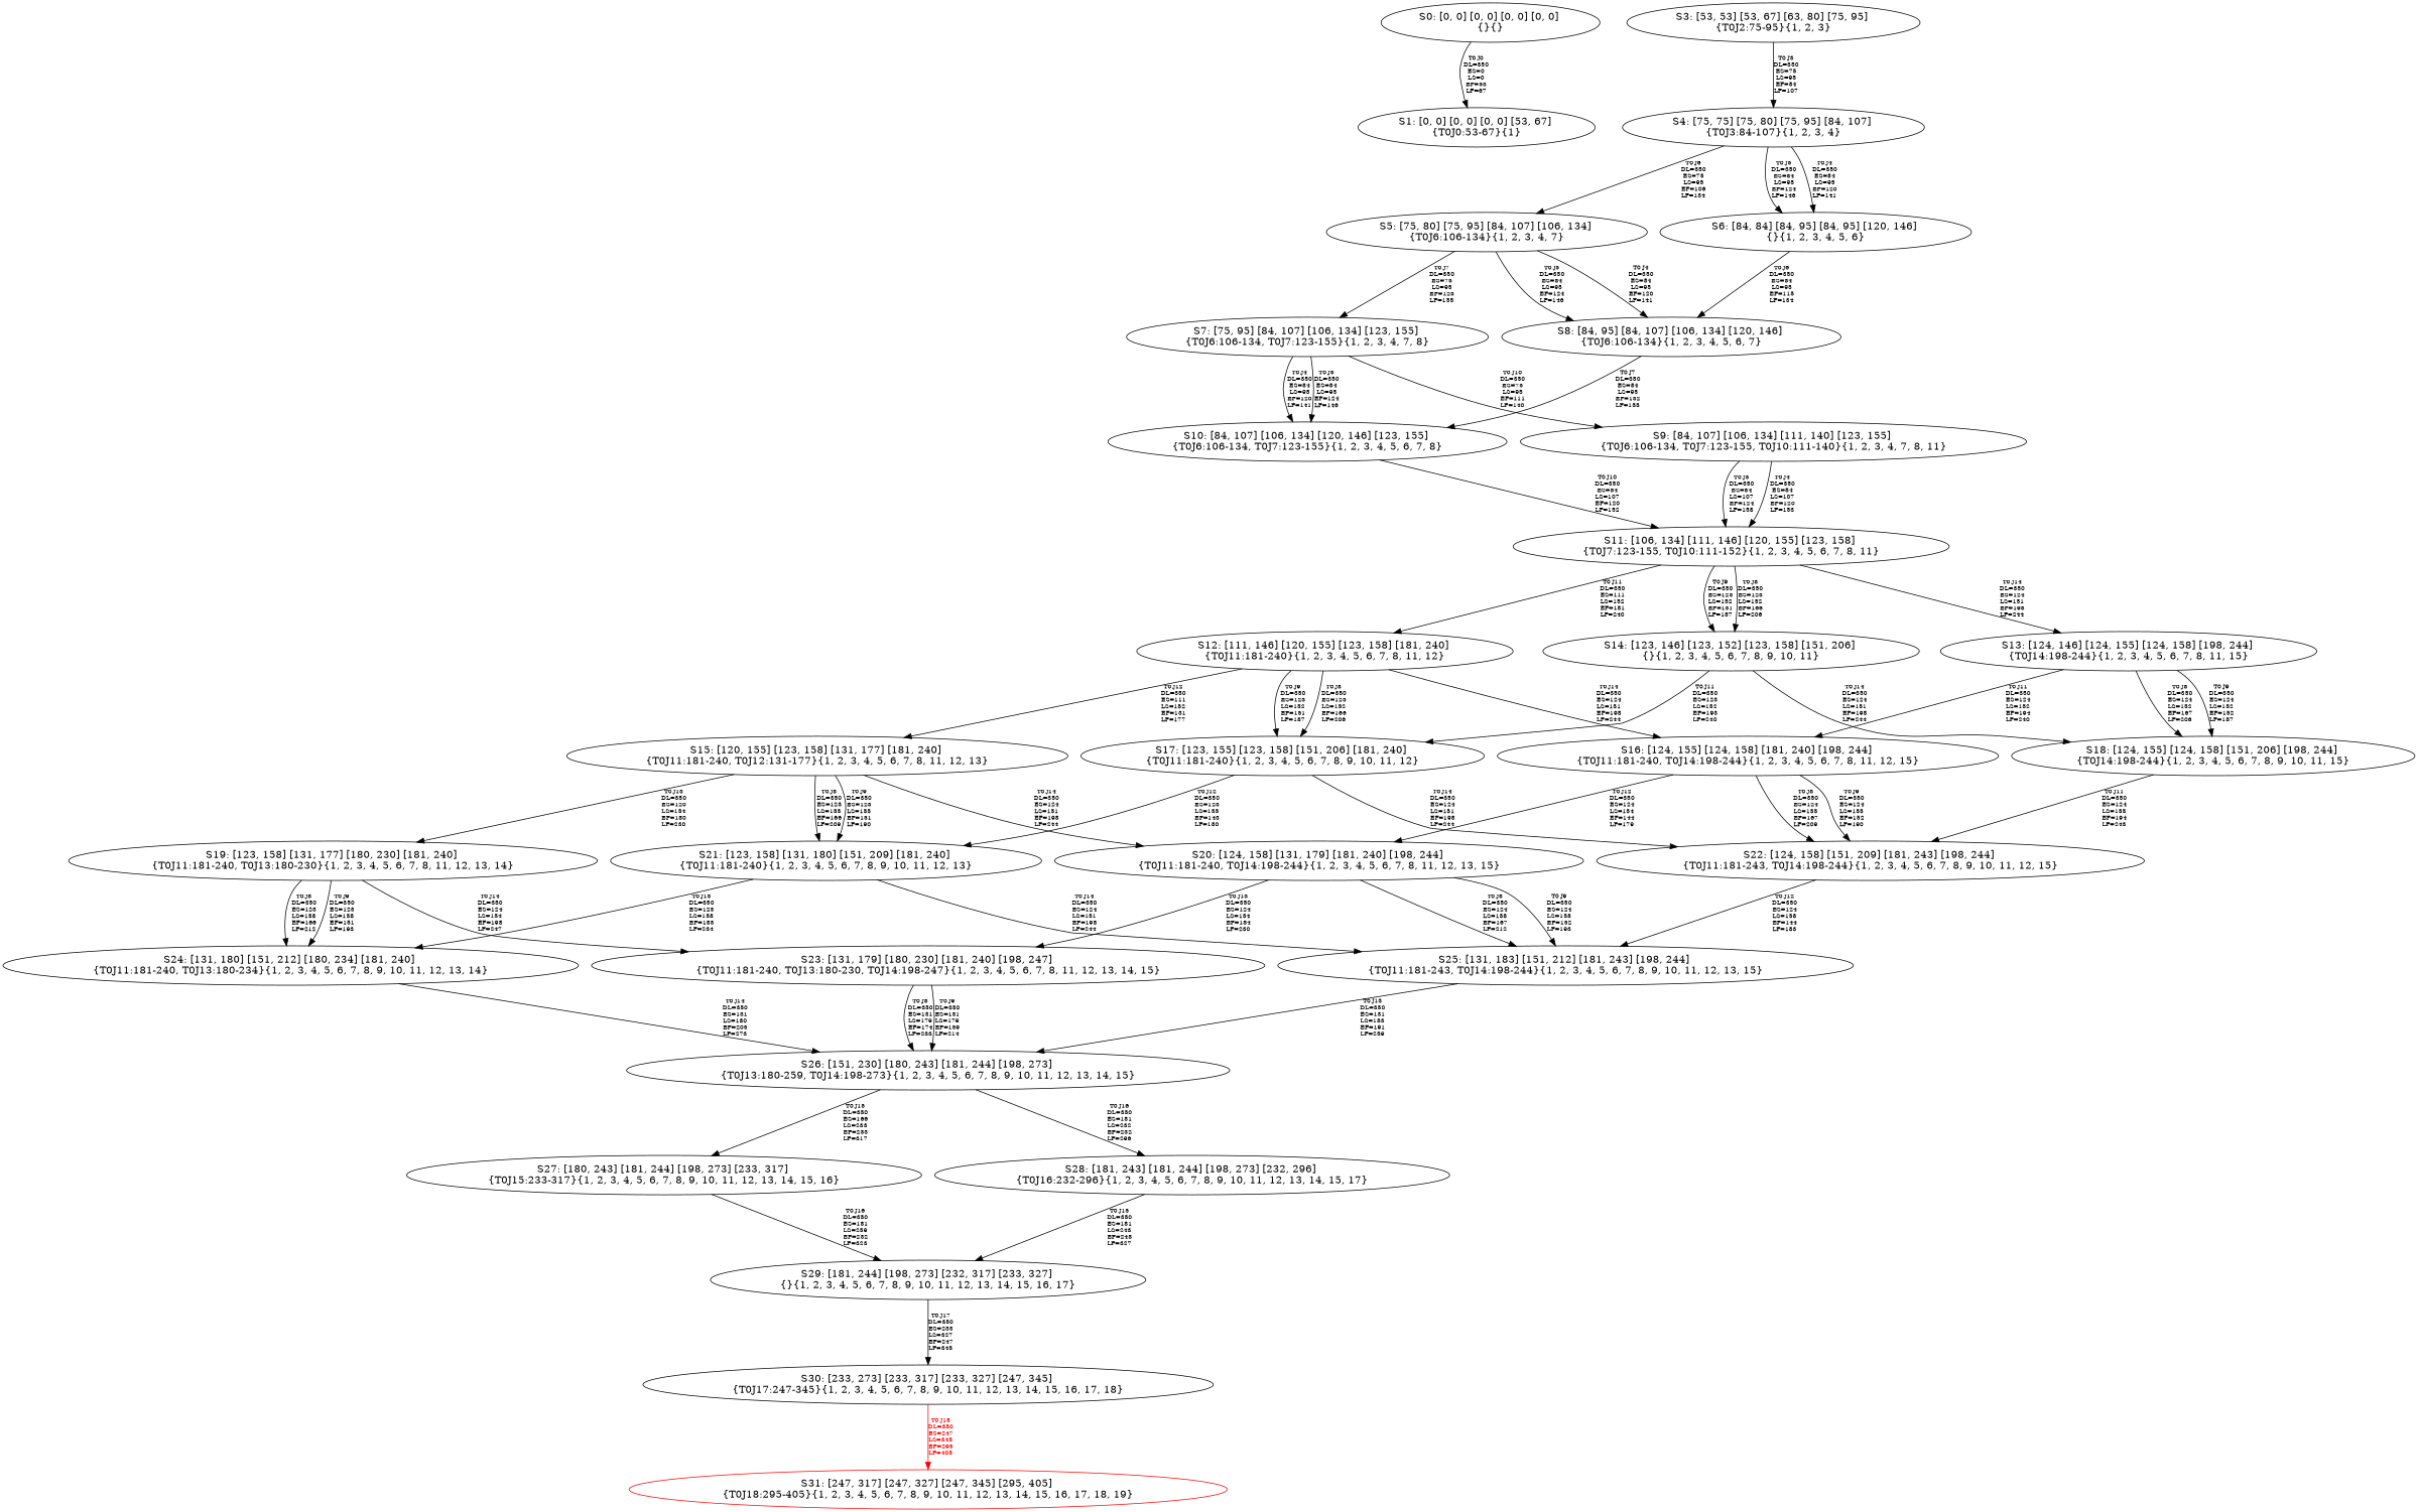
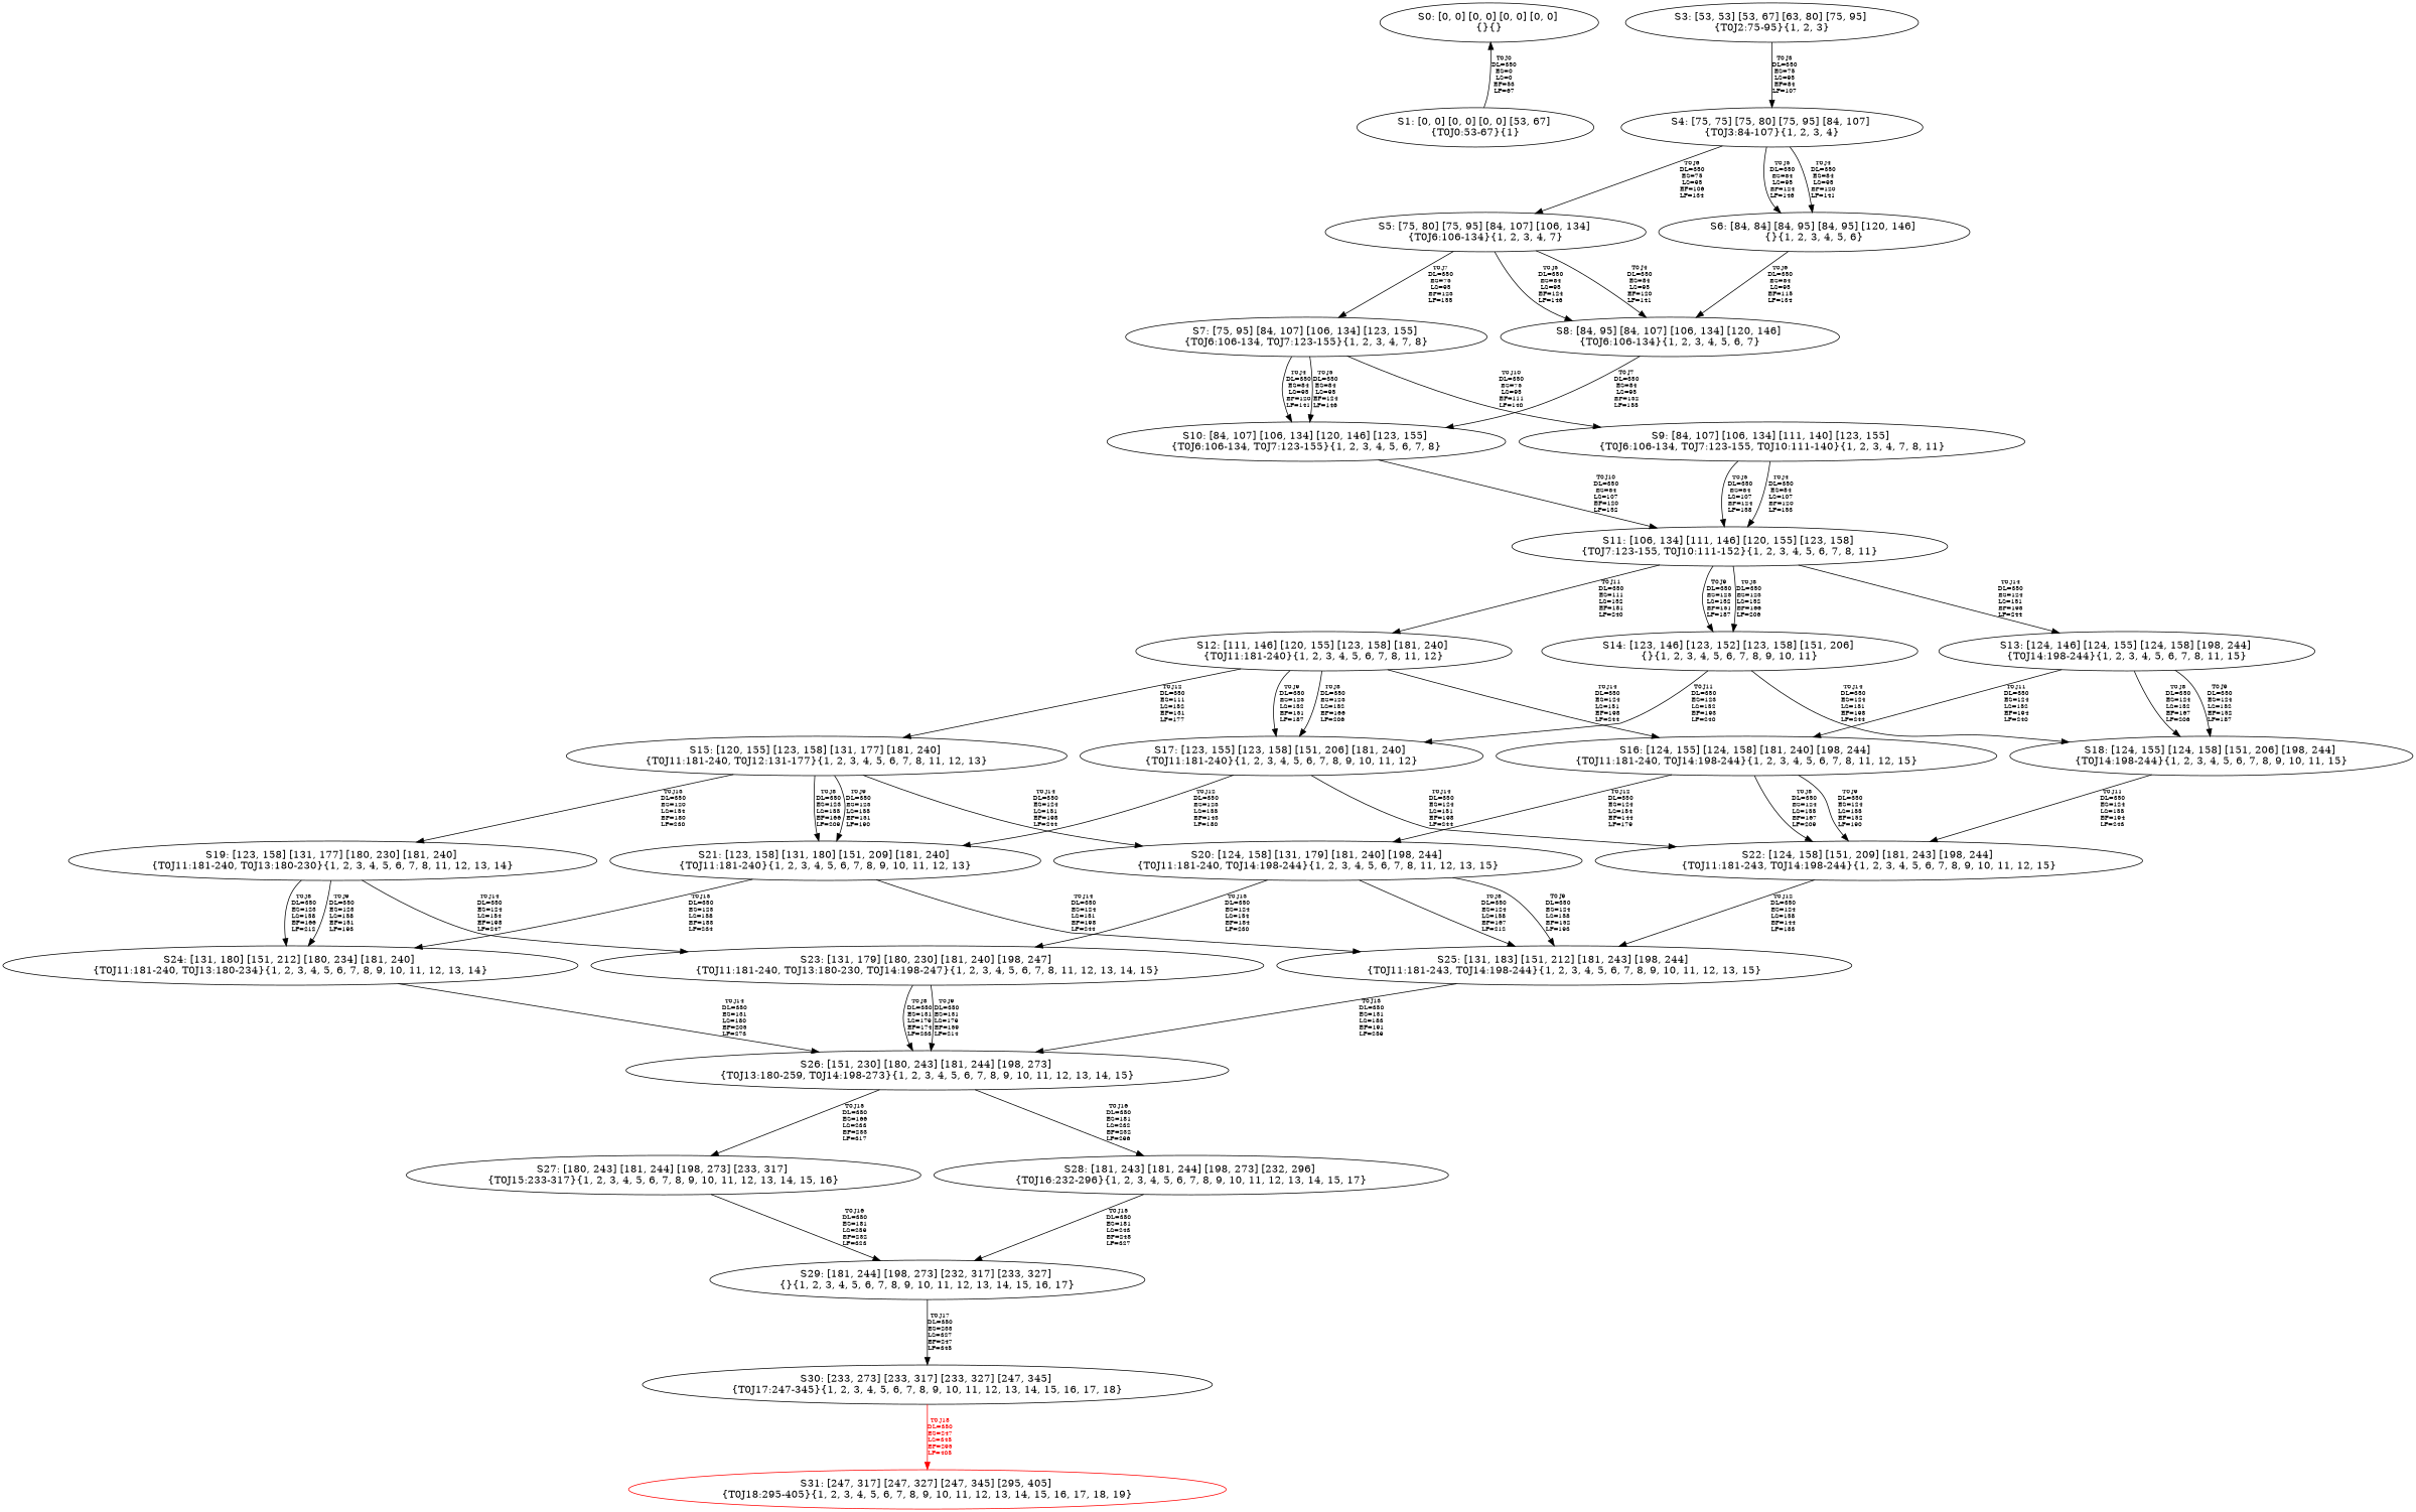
  digraph {
    edge [fontsize=8]
    n1 [label="S0: [0, 0] [0, 0] [0, 0] [0, 0] \n{}{}"]
    n2 [label="S1: [0, 0] [0, 0] [0, 0] [53, 67] \n{T0J0:53-67}{1}"]
    n3 [label="S3: [53, 53] [53, 67] [63, 80] [75, 95] \n{T0J2:75-95}{1, 2, 3}"]
    n4 [label="S4: [75, 75] [75, 80] [75, 95] [84, 107] \n{T0J3:84-107}{1, 2, 3, 4}"]
    n5 [label="S5: [75, 80] [75, 95] [84, 107] [106, 134] \n{T0J6:106-134}{1, 2, 3, 4, 7}"]
    n6 [label="S6: [84, 84] [84, 95] [84, 95] [120, 146] \n{}{1, 2, 3, 4, 5, 6}"]
    n7 [label="S7: [75, 95] [84, 107] [106, 134] [123, 155] \n{T0J6:106-134, T0J7:123-155}{1, 2, 3, 4, 7, 8}"]
    n8 [label="S8: [84, 95] [84, 107] [106, 134] [120, 146] \n{T0J6:106-134}{1, 2, 3, 4, 5, 6, 7}"]
    n9 [label="S9: [84, 107] [106, 134] [111, 140] [123, 155] \n{T0J6:106-134, T0J7:123-155, T0J10:111-140}{1, 2, 3, 4, 7, 8, 11}"]
    n10 [label="S10: [84, 107] [106, 134] [120, 146] [123, 155] \n{T0J6:106-134, T0J7:123-155}{1, 2, 3, 4, 5, 6, 7, 8}"]
    n11 [label="S11: [106, 134] [111, 146] [120, 155] [123, 158] \n{T0J7:123-155, T0J10:111-152}{1, 2, 3, 4, 5, 6, 7, 8, 11}"]
    n12 [label="S12: [111, 146] [120, 155] [123, 158] [181, 240] \n{T0J11:181-240}{1, 2, 3, 4, 5, 6, 7, 8, 11, 12}"]
    n13 [label="S13: [124, 146] [124, 155] [124, 158] [198, 244] \n{T0J14:198-244}{1, 2, 3, 4, 5, 6, 7, 8, 11, 15}"]
    n14 [label="S14: [123, 146] [123, 152] [123, 158] [151, 206] \n{}{1, 2, 3, 4, 5, 6, 7, 8, 9, 10, 11}"]
    n15 [label="S15: [120, 155] [123, 158] [131, 177] [181, 240] \n{T0J11:181-240, T0J12:131-177}{1, 2, 3, 4, 5, 6, 7, 8, 11, 12, 13}"]
    n16 [label="S16: [124, 155] [124, 158] [181, 240] [198, 244] \n{T0J11:181-240, T0J14:198-244}{1, 2, 3, 4, 5, 6, 7, 8, 11, 12, 15}"]
    n17 [label="S17: [123, 155] [123, 158] [151, 206] [181, 240] \n{T0J11:181-240}{1, 2, 3, 4, 5, 6, 7, 8, 9, 10, 11, 12}"]
    n18 [label="S18: [124, 155] [124, 158] [151, 206] [198, 244] \n{T0J14:198-244}{1, 2, 3, 4, 5, 6, 7, 8, 9, 10, 11, 15}"]
    n19 [label="S19: [123, 158] [131, 177] [180, 230] [181, 240] \n{T0J11:181-240, T0J13:180-230}{1, 2, 3, 4, 5, 6, 7, 8, 11, 12, 13, 14}"]
    n20 [label="S20: [124, 158] [131, 179] [181, 240] [198, 244] \n{T0J11:181-240, T0J14:198-244}{1, 2, 3, 4, 5, 6, 7, 8, 11, 12, 13, 15}"]
    n21 [label="S21: [123, 158] [131, 180] [151, 209] [181, 240] \n{T0J11:181-240}{1, 2, 3, 4, 5, 6, 7, 8, 9, 10, 11, 12, 13}"]
    n22 [label="S22: [124, 158] [151, 209] [181, 243] [198, 244] \n{T0J11:181-243, T0J14:198-244}{1, 2, 3, 4, 5, 6, 7, 8, 9, 10, 11, 12, 15}"]
    n23 [label="S23: [131, 179] [180, 230] [181, 240] [198, 247] \n{T0J11:181-240, T0J13:180-230, T0J14:198-247}{1, 2, 3, 4, 5, 6, 7, 8, 11, 12, 13, 14, 15}"]
    n24 [label="S24: [131, 180] [151, 212] [180, 234] [181, 240] \n{T0J11:181-240, T0J13:180-234}{1, 2, 3, 4, 5, 6, 7, 8, 9, 10, 11, 12, 13, 14}"]
    n25 [label="S25: [131, 183] [151, 212] [181, 243] [198, 244] \n{T0J11:181-243, T0J14:198-244}{1, 2, 3, 4, 5, 6, 7, 8, 9, 10, 11, 12, 13, 15}"]
    n26 [label="S26: [151, 230] [180, 243] [181, 244] [198, 273] \n{T0J13:180-259, T0J14:198-273}{1, 2, 3, 4, 5, 6, 7, 8, 9, 10, 11, 12, 13, 14, 15}"]
    n27 [label="S27: [180, 243] [181, 244] [198, 273] [233, 317] \n{T0J15:233-317}{1, 2, 3, 4, 5, 6, 7, 8, 9, 10, 11, 12, 13, 14, 15, 16}"]
    n28 [label="S28: [181, 243] [181, 244] [198, 273] [232, 296] \n{T0J16:232-296}{1, 2, 3, 4, 5, 6, 7, 8, 9, 10, 11, 12, 13, 14, 15, 17}"]
    n29 [label="S29: [181, 244] [198, 273] [232, 317] [233, 327] \n{}{1, 2, 3, 4, 5, 6, 7, 8, 9, 10, 11, 12, 13, 14, 15, 16, 17}"]
    n30 [label="S30: [233, 273] [233, 317] [233, 327] [247, 345] \n{T0J17:247-345}{1, 2, 3, 4, 5, 6, 7, 8, 9, 10, 11, 12, 13, 14, 15, 16, 17, 18}"]
    n31 [color=Red label="S31: [247, 317] [247, 327] [247, 345] [295, 405] \n{T0J18:295-405}{1, 2, 3, 4, 5, 6, 7, 8, 9, 10, 11, 12, 13, 14, 15, 16, 17, 18, 19}"]
-   n1 -> n2 [label="T0 J0\nDL=350\nES=0\nLS=0\nEF=53\nLF=67"]
+   n2 -> n1 [label="T0 J0\nDL=350\nES=0\nLS=0\nEF=53\nLF=67"]
    n3 -> n4 [label="T0 J3\nDL=350\nES=75\nLS=95\nEF=84\nLF=107"]
    n4 -> n5 [label="T0 J6\nDL=350\nES=75\nLS=95\nEF=106\nLF=134"]
    n4 -> n6 [label="T0 J4\nDL=350\nES=84\nLS=95\nEF=120\nLF=141"]
    n4 -> n6 [label="T0 J5\nDL=350\nES=84\nLS=95\nEF=124\nLF=146"]
    n5 -> n7 [label="T0 J7\nDL=350\nES=75\nLS=95\nEF=123\nLF=155"]
    n5 -> n8 [label="T0 J4\nDL=350\nES=84\nLS=95\nEF=120\nLF=141"]
    n5 -> n8 [label="T0 J5\nDL=350\nES=84\nLS=95\nEF=124\nLF=146"]
    n6 -> n8 [label="T0 J6\nDL=350\nES=84\nLS=95\nEF=115\nLF=134"]
    n7 -> n9 [label="T0 J10\nDL=350\nES=75\nLS=95\nEF=111\nLF=140"]
    n7 -> n10 [label="T0 J4\nDL=350\nES=84\nLS=95\nEF=120\nLF=141"]
    n7 -> n10 [label="T0 J5\nDL=350\nES=84\nLS=95\nEF=124\nLF=146"]
    n8 -> n10 [label="T0 J7\nDL=350\nES=84\nLS=95\nEF=132\nLF=155"]
    n9 -> n11 [label="T0 J4\nDL=350\nES=84\nLS=107\nEF=120\nLF=153"]
    n9 -> n11 [label="T0 J5\nDL=350\nES=84\nLS=107\nEF=124\nLF=158"]
    n10 -> n11 [label="T0 J10\nDL=350\nES=84\nLS=107\nEF=120\nLF=152"]
    n11 -> n12 [label="T0 J11\nDL=350\nES=111\nLS=152\nEF=181\nLF=240"]
    n11 -> n13 [label="T0 J14\nDL=350\nES=124\nLS=151\nEF=198\nLF=244"]
    n11 -> n14 [label="T0 J8\nDL=350\nES=123\nLS=152\nEF=166\nLF=206"]
    n11 -> n14 [label="T0 J9\nDL=350\nES=123\nLS=152\nEF=151\nLF=187"]
    n12 -> n15 [label="T0 J12\nDL=350\nES=111\nLS=152\nEF=131\nLF=177"]
    n12 -> n16 [label="T0 J14\nDL=350\nES=124\nLS=151\nEF=198\nLF=244"]
    n12 -> n17 [label="T0 J8\nDL=350\nES=123\nLS=152\nEF=166\nLF=206"]
    n12 -> n17 [label="T0 J9\nDL=350\nES=123\nLS=152\nEF=151\nLF=187"]
    n13 -> n16 [label="T0 J11\nDL=350\nES=124\nLS=152\nEF=194\nLF=240"]
    n13 -> n18 [label="T0 J8\nDL=350\nES=124\nLS=152\nEF=167\nLF=206"]
    n13 -> n18 [label="T0 J9\nDL=350\nES=124\nLS=152\nEF=152\nLF=187"]
    n14 -> n17 [label="T0 J11\nDL=350\nES=123\nLS=152\nEF=193\nLF=240"]
    n14 -> n18 [label="T0 J14\nDL=350\nES=124\nLS=151\nEF=198\nLF=244"]
    n15 -> n19 [label="T0 J13\nDL=350\nES=120\nLS=154\nEF=180\nLF=230"]
    n15 -> n20 [label="T0 J14\nDL=350\nES=124\nLS=151\nEF=198\nLF=244"]
    n15 -> n21 [label="T0 J8\nDL=350\nES=123\nLS=155\nEF=166\nLF=209"]
    n15 -> n21 [label="T0 J9\nDL=350\nES=123\nLS=155\nEF=151\nLF=190"]
    n16 -> n20 [label="T0 J12\nDL=350\nES=124\nLS=154\nEF=144\nLF=179"]
    n16 -> n22 [label="T0 J8\nDL=350\nES=124\nLS=155\nEF=167\nLF=209"]
    n16 -> n22 [label="T0 J9\nDL=350\nES=124\nLS=155\nEF=152\nLF=190"]
    n17 -> n21 [label="T0 J12\nDL=350\nES=123\nLS=155\nEF=143\nLF=180"]
    n17 -> n22 [label="T0 J14\nDL=350\nES=124\nLS=151\nEF=198\nLF=244"]
    n18 -> n22 [label="T0 J11\nDL=350\nES=124\nLS=155\nEF=194\nLF=243"]
    n19 -> n23 [label="T0 J14\nDL=350\nES=124\nLS=154\nEF=198\nLF=247"]
    n19 -> n24 [label="T0 J8\nDL=350\nES=123\nLS=158\nEF=166\nLF=212"]
    n19 -> n24 [label="T0 J9\nDL=350\nES=123\nLS=158\nEF=151\nLF=193"]
    n20 -> n23 [label="T0 J13\nDL=350\nES=124\nLS=154\nEF=184\nLF=230"]
    n20 -> n25 [label="T0 J8\nDL=350\nES=124\nLS=158\nEF=167\nLF=212"]
    n20 -> n25 [label="T0 J9\nDL=350\nES=124\nLS=158\nEF=152\nLF=193"]
    n21 -> n24 [label="T0 J13\nDL=350\nES=123\nLS=158\nEF=183\nLF=234"]
    n21 -> n25 [label="T0 J14\nDL=350\nES=124\nLS=151\nEF=198\nLF=244"]
    n22 -> n25 [label="T0 J12\nDL=350\nES=124\nLS=158\nEF=144\nLF=183"]
    n23 -> n26 [label="T0 J8\nDL=350\nES=131\nLS=179\nEF=174\nLF=233"]
    n23 -> n26 [label="T0 J9\nDL=350\nES=131\nLS=179\nEF=159\nLF=214"]
    n24 -> n26 [label="T0 J14\nDL=350\nES=131\nLS=180\nEF=205\nLF=273"]
    n25 -> n26 [label="T0 J13\nDL=350\nES=131\nLS=183\nEF=191\nLF=259"]
    n26 -> n27 [label="T0 J15\nDL=350\nES=166\nLS=233\nEF=233\nLF=317"]
    n26 -> n28 [label="T0 J16\nDL=350\nES=181\nLS=232\nEF=232\nLF=296"]
    n27 -> n29 [label="T0 J16\nDL=350\nES=181\nLS=259\nEF=232\nLF=323"]
    n28 -> n29 [label="T0 J15\nDL=350\nES=181\nLS=243\nEF=248\nLF=327"]
    n29 -> n30 [label="T0 J17\nDL=350\nES=233\nLS=327\nEF=247\nLF=345"]
    n30 -> n31 [color=Red fontcolor=Red label="T0 J18\nDL=350\nES=247\nLS=345\nEF=295\nLF=405"]
  }
